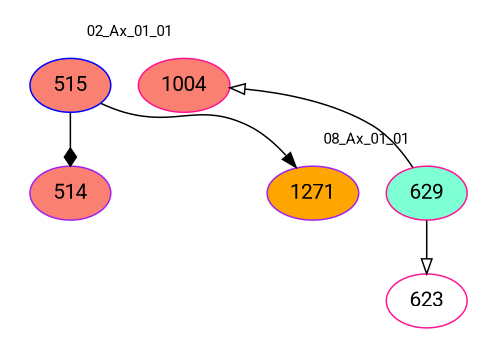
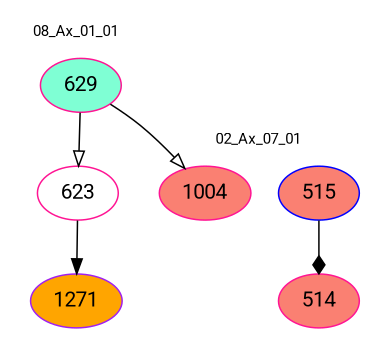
  digraph {
    fontname=Roboto
    node [color=deeppink fillcolor=salmon fontname=Roboto style=filled]
    edge [arrowhead=onormal color=black fontname=Roboto]
    n1 [color=blue label=515]
-   n2 [color=purple label=514]
+   n2 [label=514]
    n3 [label=1004]
    n4 [fillcolor=aquamarine label=629]
    n5 [fillcolor=white label=623]
    n6 [color=purple fillcolor=orange label=1271]
    subgraph cluster_1 {
      color=white
      fontsize=10
-     label="02_Ax_01_01"
+     label="02_Ax_07_01"
      n1
      n2
      n3
    }
    subgraph cluster_2 {
      color=white
      fontsize=10
      label="08_Ax_01_01"
      n4
      n5
      n6
    }
    n1 -> n2 [arrowhead=diamond]
    n4 -> n3
    n4 -> n5
-   n1 -> n6 [arrowhead=normal]
+   n5 -> n6 [arrowhead=normal]
  }
